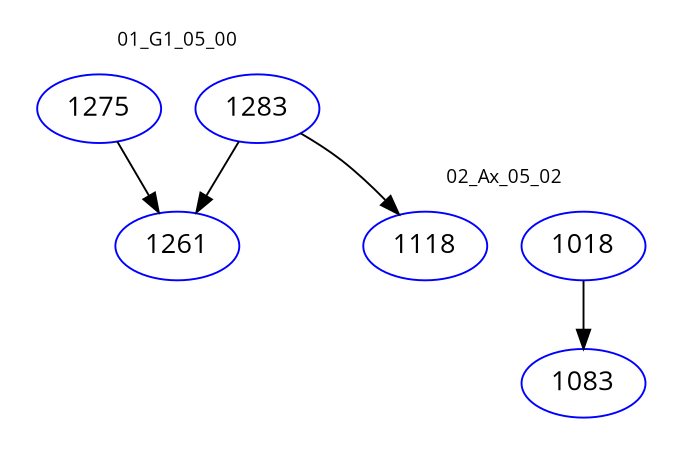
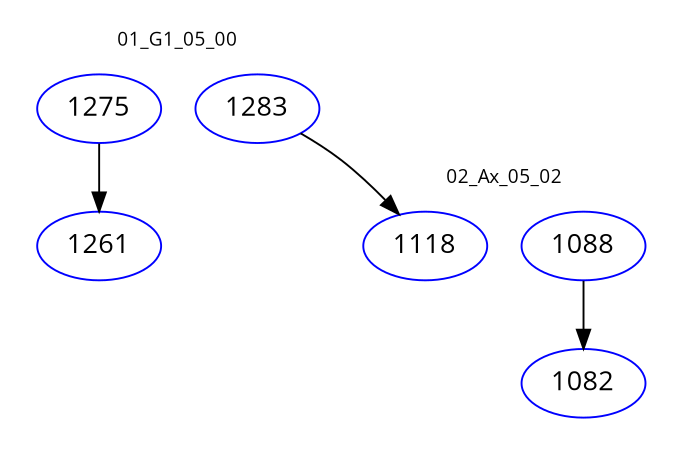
  digraph {
    fontname="Open Sans"
    node [color=blue fontname="Open Sans"]
    edge [color=black fontname="Open Sans"]
-   n1 [label=1018]
-   n2 [label=1083]
+   n1 [label=1088]
+   n2 [label=1082]
    n3 [label=1118]
    n4 [label=1283]
    n5 [label=1261]
    n6 [label=1275]
    subgraph cluster_1 {
      color=white
      fontsize=10
      label="02_Ax_05_02"
      n1
      n2
      n3
    }
    subgraph cluster_2 {
      color=white
      fontsize=10
      label="01_G1_05_00"
      n4
      n5
      n6
    }
    n1 -> n2
    n4 -> n3
-   n4 -> n5
    n6 -> n5
  }
